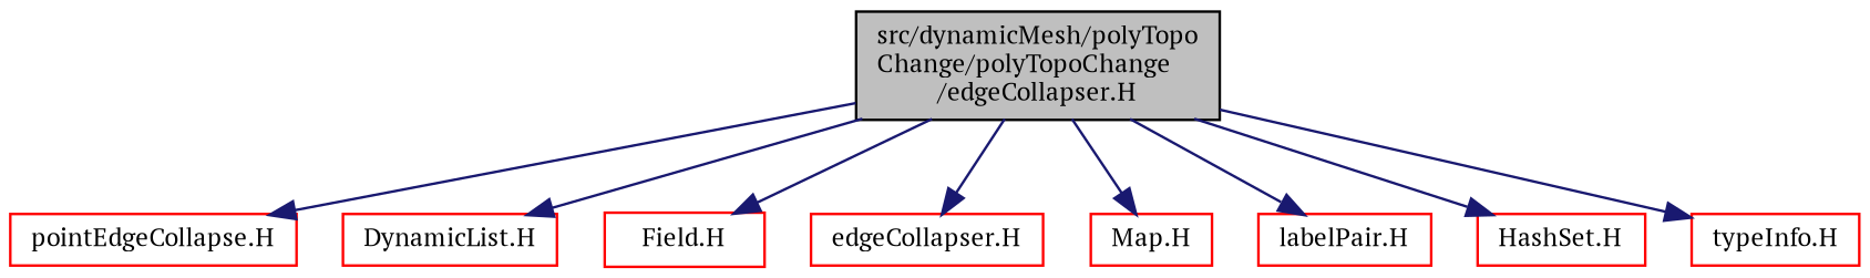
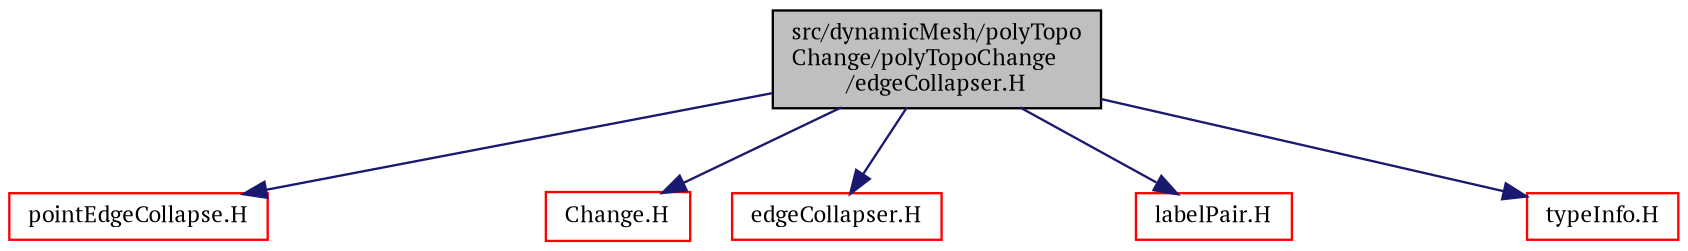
  digraph {
    fontname="PT Serif"
    node [color=red fontname="PT Serif" fontsize=10 shape=record]
    edge [color=midnightblue fontname="PT Serif" fontsize=10 labelfontname=Helvetica labelfontsize=10 style=solid]
    n1 [color=black fillcolor=grey75 fontcolor=black height=0.2 label="src/dynamicMesh/polyTopo\lChange/polyTopoChange\l/edgeCollapser.H" style=filled width=0.4]
    n2 [height=0.2 label="pointEdgeCollapse.H" width=0.4]
-   n3 [height=0.2 label="DynamicList.H" width=0.4]
-   n4 [height=0.2 label="Field.H" width=0.4]
+   n4 [height=0.2 label="Change.H" width=0.4]
    n5 [height=0.2 label="edgeCollapser.H" width=0.4]
-   n6 [height=0.2 label="Map.H" width=0.4]
    n7 [height=0.2 label="labelPair.H" width=0.4]
-   n8 [height=0.2 label="HashSet.H" width=0.4]
    n9 [height=0.2 label="typeInfo.H" width=0.4]
    n1 -> n2
-   n1 -> n3
    n1 -> n4
    n1 -> n5
-   n1 -> n6
    n1 -> n7
-   n1 -> n8
    n1 -> n9
  }
